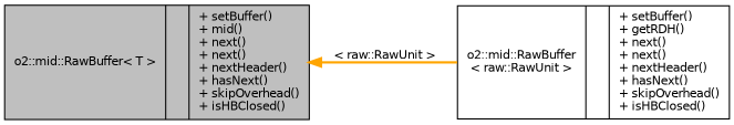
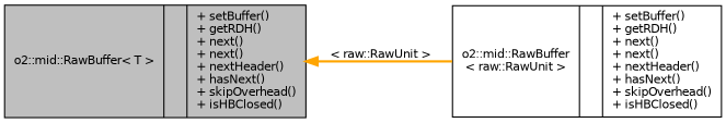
  digraph {
    rankdir=LR
    node [color=black fontname=Helvetica fontsize=10 shape=record]
-   n1 [fillcolor=grey75 fontcolor=black height=0.2 label="{o2::mid::RawBuffer\< T \>\n||+ setBuffer()\l+ mid()\l+ next()\l+ next()\l+ nextHeader()\l+ hasNext()\l+ skipOverhead()\l+ isHBClosed()\l}" style=filled width=0.4]
+   n1 [fillcolor=grey75 fontcolor=black height=0.2 label="{o2::mid::RawBuffer\< T \>\n||+ setBuffer()\l+ getRDH()\l+ next()\l+ next()\l+ nextHeader()\l+ hasNext()\l+ skipOverhead()\l+ isHBClosed()\l}" style=filled width=0.4]
    n2 [height=0.2 label="{o2::mid::RawBuffer\l\< raw::RawUnit \>\n||+ setBuffer()\l+ getRDH()\l+ next()\l+ next()\l+ nextHeader()\l+ hasNext()\l+ skipOverhead()\l+ isHBClosed()\l}" width=0.4]
    n1 -> n2 [color=orange dir=back fontname=Helvetica fontsize=10 label=" \< raw::RawUnit \>" labelfontname=Helvetica labelfontsize=10 style=bold]
  }
